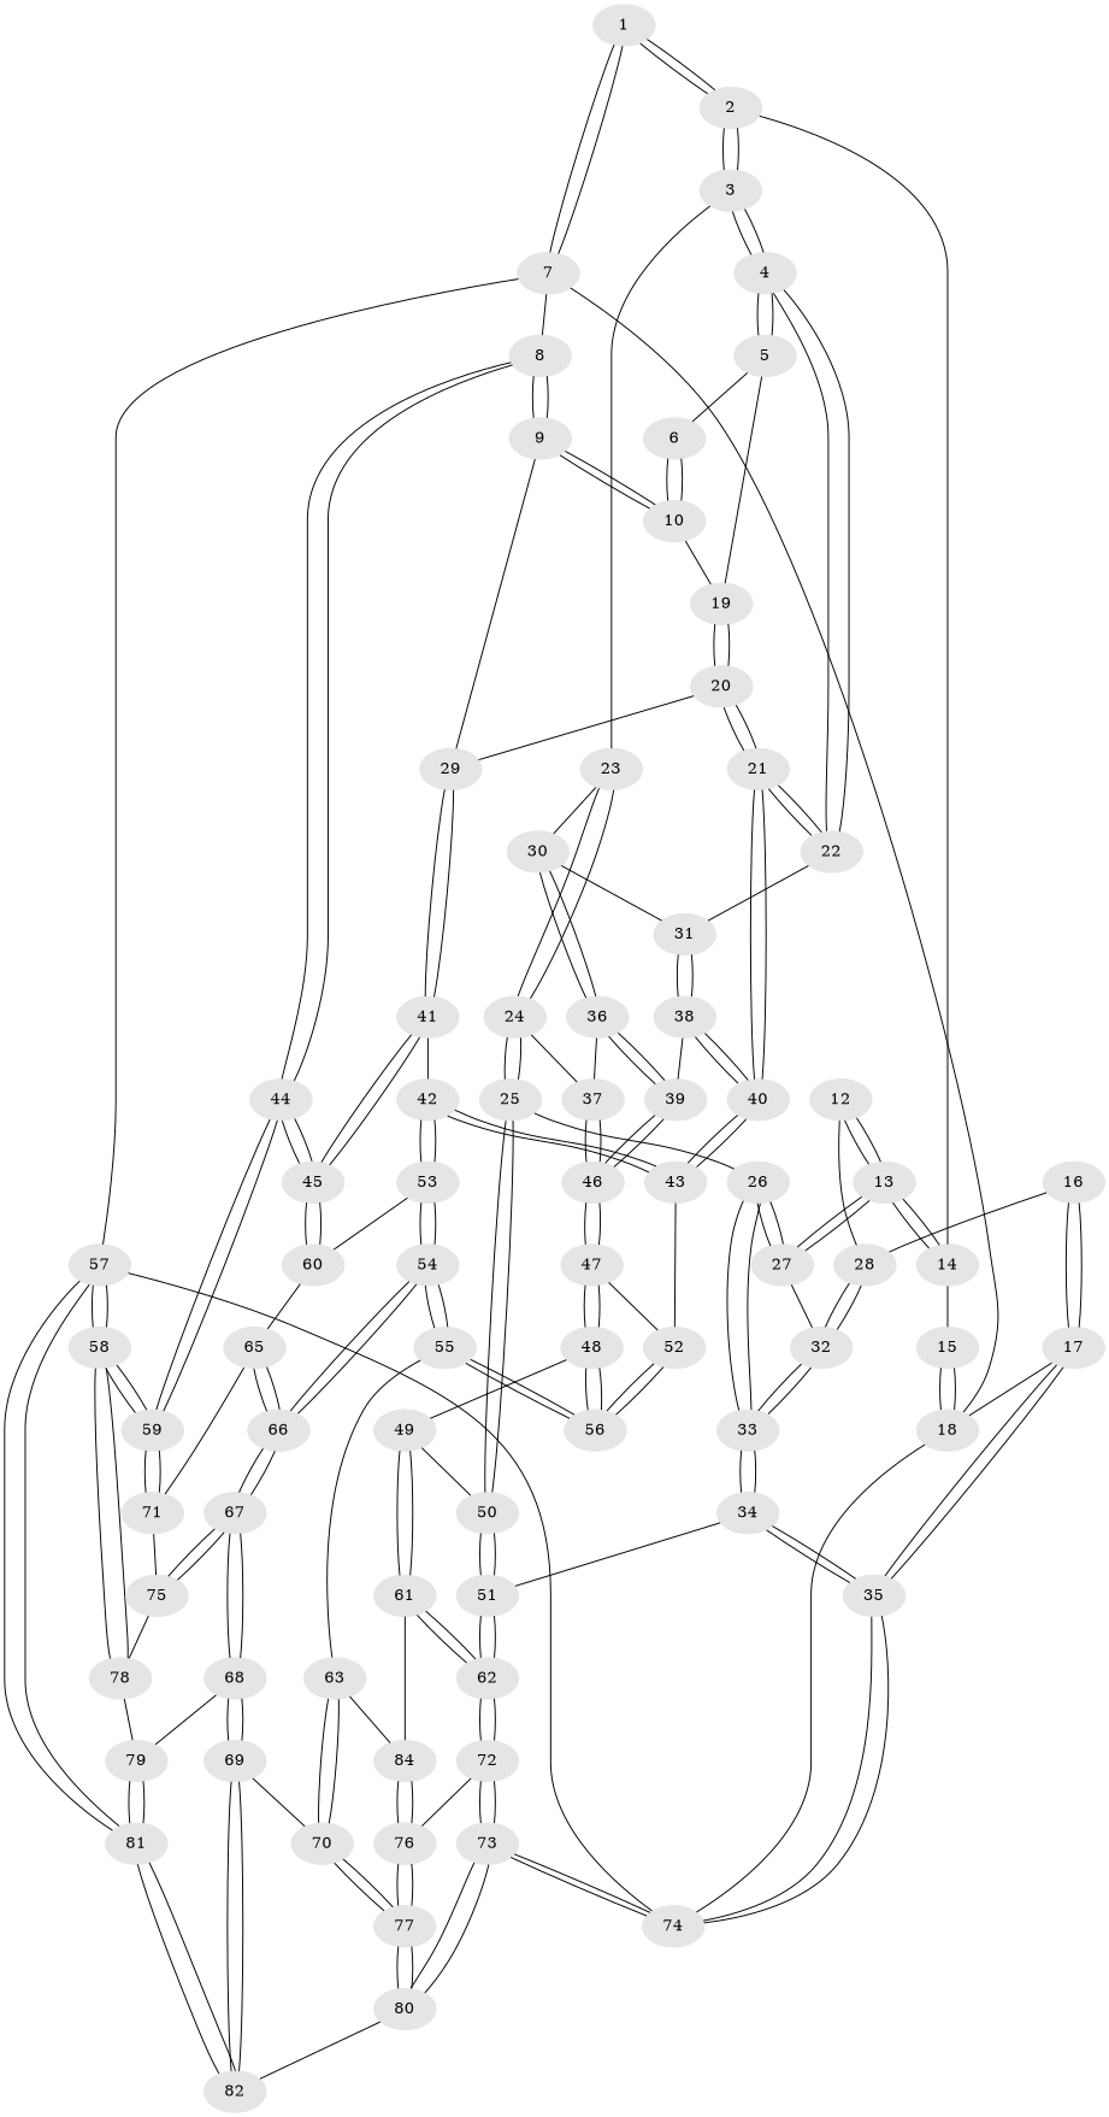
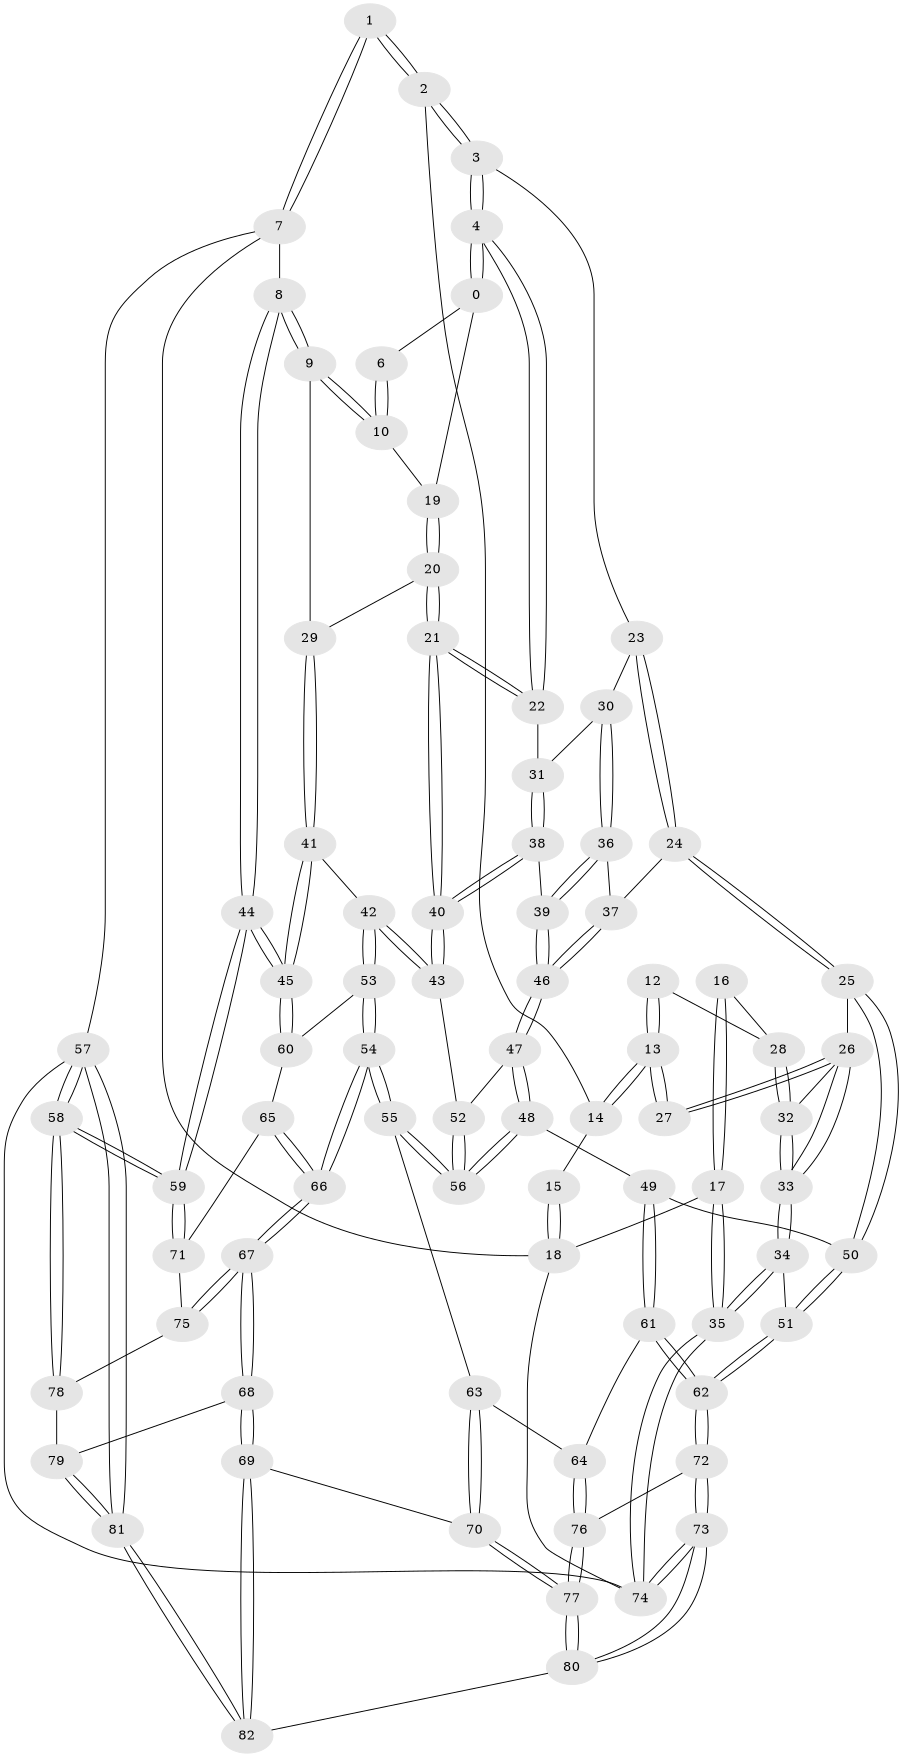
  graph {
    node [color=gray90 style=filled]
    1
    2
    7
    3
    14
    8
    18
    57
    4
    23
    15
-   5
+   5 [label=0]
    22
    24
    30
    6
    19
    31
    10
    20
    9
    44
    74
    58
    81
    29
    45
    59
    41
    12
    13
    28
    16
    17
    27
    32
    35
    21
    40
    43
    38
    25
    37
    36
    26
    50
    46
    33
    51
    34
    42
    39
    62
    47
    52
    53
    60
    54
    56
    71
    65
    48
    49
    61
-   64 [label=84]
+   64
    72
    55
    66
    63
    67
    70
    78
    82
    79
    75
    76
    73
    77
    68
    69
    80
    1 -- 2
    1 -- 2
    1 -- 7
    1 -- 7
    2 -- 3
    2 -- 3
    2 -- 14
    7 -- 8
    7 -- 18
    7 -- 57
    3 -- 4
    3 -- 4
    3 -- 23
    14 -- 15
    8 -- 9
    8 -- 9
    8 -- 44
    8 -- 44
    18 -- 74
    57 -- 74
    57 -- 58
    57 -- 58
    57 -- 81
    57 -- 81
    4 -- 5
    4 -- 5
    4 -- 22
    4 -- 22
    23 -- 24
    23 -- 24
    23 -- 30
    15 -- 18
    15 -- 18
    5 -- 6
    5 -- 19
    22 -- 31
    24 -- 25
    24 -- 25
    24 -- 37
    30 -- 31
    30 -- 36
    30 -- 36
    6 -- 10
    6 -- 10
    19 -- 20
    19 -- 20
    31 -- 38
    31 -- 38
    10 -- 19
    20 -- 29
    20 -- 21
    20 -- 21
    9 -- 10
    9 -- 10
    9 -- 29
    44 -- 45
    44 -- 45
    44 -- 59
    44 -- 59
    58 -- 59
    58 -- 59
    58 -- 78
    58 -- 78
    81 -- 82
    81 -- 82
    29 -- 41
    29 -- 41
    45 -- 60
    45 -- 60
    59 -- 71
    59 -- 71
    41 -- 45
    41 -- 45
    41 -- 42
    12 -- 13
    12 -- 13
    12 -- 28
    13 -- 14
    13 -- 14
    13 -- 27
    13 -- 27
    28 -- 32
    28 -- 32
    16 -- 28
    16 -- 17
    16 -- 17
    17 -- 18
    17 -- 35
    17 -- 35
-   27 -- 32
+   26 -- 32
    32 -- 33
    32 -- 33
    35 -- 74
    35 -- 74
    21 -- 22
    21 -- 22
    21 -- 40
    21 -- 40
    40 -- 43
    40 -- 43
    43 -- 52
    38 -- 40
    38 -- 40
    38 -- 39
    25 -- 26
    25 -- 50
    25 -- 50
    37 -- 46
    37 -- 46
    36 -- 37
    36 -- 39
    36 -- 39
    26 -- 27
    26 -- 27
    26 -- 33
    26 -- 33
    50 -- 51
    50 -- 51
    46 -- 47
    46 -- 47
    33 -- 34
    33 -- 34
    51 -- 62
    51 -- 62
    34 -- 35
    34 -- 35
    34 -- 51
    42 -- 43
    42 -- 43
    42 -- 53
    42 -- 53
    39 -- 46
    39 -- 46
    62 -- 72
    62 -- 72
    47 -- 52
    47 -- 48
    47 -- 48
    52 -- 56
    52 -- 56
    53 -- 60
    53 -- 54
    53 -- 54
    60 -- 65
    54 -- 55
    54 -- 55
    54 -- 66
    54 -- 66
    71 -- 75
    65 -- 71
    65 -- 66
    65 -- 66
    48 -- 56
    48 -- 56
    48 -- 49
    49 -- 50
    49 -- 61
    49 -- 61
    61 -- 62
    61 -- 62
    61 -- 64
    64 -- 76
    64 -- 76
    72 -- 76
    72 -- 73
    72 -- 73
    55 -- 56
    55 -- 56
    55 -- 63
    66 -- 67
    66 -- 67
    63 -- 64
    63 -- 70
    63 -- 70
    67 -- 75
    67 -- 75
    67 -- 68
    67 -- 68
    70 -- 77
    70 -- 77
    78 -- 79
    79 -- 81
    79 -- 81
    75 -- 78
    76 -- 77
    76 -- 77
    73 -- 74
    73 -- 74
    73 -- 80
    73 -- 80
    77 -- 80
    77 -- 80
    68 -- 79
    68 -- 69
    68 -- 69
    69 -- 70
    69 -- 82
    69 -- 82
    80 -- 82
  }
